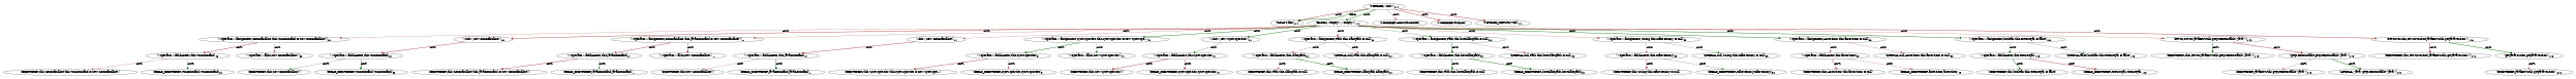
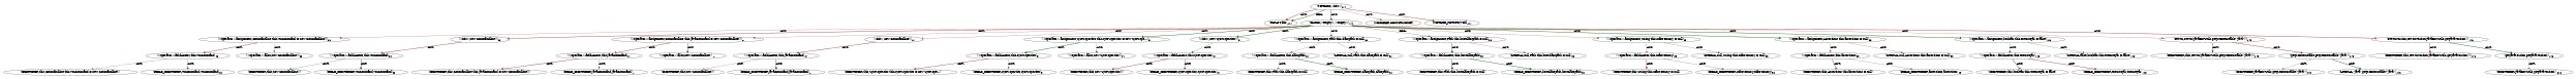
  digraph {
    edge [arrowhead=dot color=brown style=bold]
    n1 [label=<(METHOD,&lt;init&gt;)<SUB>244</SUB>>]
    n2 [label=<(PARAM,this)<SUB>244</SUB>>]
    n3 [label=<(BLOCK,&lt;empty&gt;,&lt;empty&gt;)<SUB>144</SUB>>]
    n4 [label=<(MODIFIER,CONSTRUCTOR)>]
-   n5 [label=<(MODIFIER,PUBLIC)>]
    n6 [label=<(METHOD_RETURN,void)<SUB>247</SUB>>]
    n7 [label=<(&lt;operator&gt;.assignment,Commandline this.vmCommand = new Commandline())<SUB>83</SUB>>]
    n8 [label=<(&lt;init&gt;,new Commandline())<SUB>83</SUB>>]
    n9 [label=<(&lt;operator&gt;.assignment,Commandline this.javaCommand = new Commandline())<SUB>87</SUB>>]
    n10 [label=<(&lt;init&gt;,new Commandline())<SUB>87</SUB>>]
    n11 [label=<(&lt;operator&gt;.assignment,SysProperties this.sysProperties = new SysPrope...)<SUB>91</SUB>>]
    n12 [label=<(&lt;init&gt;,new SysProperties())<SUB>91</SUB>>]
    n13 [label=<(&lt;operator&gt;.assignment,Path this.classpath = null)<SUB>92</SUB>>]
    n14 [label=<(&lt;operator&gt;.assignment,Path this.bootclasspath = null)<SUB>93</SUB>>]
    n15 [label=<(&lt;operator&gt;.assignment,String this.maxMemory = null)<SUB>95</SUB>>]
    n16 [label=<(&lt;operator&gt;.assignment,Assertions this.assertions = null)<SUB>99</SUB>>]
    n17 [label=<(&lt;operator&gt;.assignment,boolean this.executeJar = false)<SUB>705</SUB>>]
    n18 [label=<(setVm,setVm(JavaEnvUtils.getJreExecutable(&quot;java&quot;)))<SUB>245</SUB>>]
    n19 [label=<(setVmversion,setVmversion(JavaEnvUtils.getJavaVersion()))<SUB>246</SUB>>]
    n20 [label=<(&lt;operator&gt;.fieldAccess,this.vmCommand)<SUB>83</SUB>>]
    n21 [label=<(&lt;operator&gt;.alloc,new Commandline())<SUB>83</SUB>>]
    n22 [label=<(&lt;operator&gt;.fieldAccess,this.vmCommand)<SUB>83</SUB>>]
    n23 [label=<(&lt;operator&gt;.fieldAccess,this.javaCommand)<SUB>87</SUB>>]
    n24 [label=<(&lt;operator&gt;.alloc,new Commandline())<SUB>87</SUB>>]
    n25 [label=<(&lt;operator&gt;.fieldAccess,this.javaCommand)<SUB>87</SUB>>]
    n26 [label=<(&lt;operator&gt;.fieldAccess,this.sysProperties)<SUB>91</SUB>>]
    n27 [label=<(&lt;operator&gt;.alloc,new SysProperties())<SUB>91</SUB>>]
    n28 [label=<(&lt;operator&gt;.fieldAccess,this.sysProperties)<SUB>91</SUB>>]
    n29 [label=<(&lt;operator&gt;.fieldAccess,this.classpath)<SUB>92</SUB>>]
    n30 [label=<(LITERAL,null,Path this.classpath = null)<SUB>92</SUB>>]
    n31 [label=<(&lt;operator&gt;.fieldAccess,this.bootclasspath)<SUB>93</SUB>>]
    n32 [label=<(LITERAL,null,Path this.bootclasspath = null)<SUB>93</SUB>>]
    n33 [label=<(&lt;operator&gt;.fieldAccess,this.maxMemory)<SUB>95</SUB>>]
    n34 [label=<(LITERAL,null,String this.maxMemory = null)<SUB>95</SUB>>]
    n35 [label=<(&lt;operator&gt;.fieldAccess,this.assertions)<SUB>99</SUB>>]
    n36 [label=<(LITERAL,null,Assertions this.assertions = null)<SUB>99</SUB>>]
    n37 [label=<(&lt;operator&gt;.fieldAccess,this.executeJar)<SUB>105</SUB>>]
    n38 [label=<(LITERAL,false,boolean this.executeJar = false)<SUB>105</SUB>>]
    n39 [label=<(IDENTIFIER,this,setVm(JavaEnvUtils.getJreExecutable(&quot;java&quot;)))<SUB>245</SUB>>]
    n40 [label=<(getJreExecutable,getJreExecutable(&quot;java&quot;))<SUB>245</SUB>>]
    n41 [label=<(IDENTIFIER,this,setVmversion(JavaEnvUtils.getJavaVersion()))<SUB>246</SUB>>]
    n42 [label=<(getJavaVersion,getJavaVersion())<SUB>246</SUB>>]
    n43 [label=<(IDENTIFIER,this,Commandline this.vmCommand = new Commandline())>]
    n44 [label=<(FIELD_IDENTIFIER,vmCommand,vmCommand)<SUB>83</SUB>>]
    n45 [label=<(IDENTIFIER,this,new Commandline())>]
    n46 [label=<(FIELD_IDENTIFIER,vmCommand,vmCommand)<SUB>83</SUB>>]
    n47 [label=<(IDENTIFIER,this,Commandline this.javaCommand = new Commandline())>]
    n48 [label=<(FIELD_IDENTIFIER,javaCommand,javaCommand)<SUB>87</SUB>>]
    n49 [label=<(IDENTIFIER,this,new Commandline())>]
    n50 [label=<(FIELD_IDENTIFIER,javaCommand,javaCommand)<SUB>87</SUB>>]
    n51 [label=<(IDENTIFIER,this,SysProperties this.sysProperties = new SysPrope...)>]
    n52 [label=<(FIELD_IDENTIFIER,sysProperties,sysProperties)<SUB>91</SUB>>]
    n53 [label=<(IDENTIFIER,this,new SysProperties())>]
    n54 [label=<(FIELD_IDENTIFIER,sysProperties,sysProperties)<SUB>91</SUB>>]
    n55 [label=<(IDENTIFIER,this,Path this.classpath = null)>]
    n56 [label=<(FIELD_IDENTIFIER,classpath,classpath)<SUB>92</SUB>>]
    n57 [label=<(IDENTIFIER,this,Path this.bootclasspath = null)>]
    n58 [label=<(FIELD_IDENTIFIER,bootclasspath,bootclasspath)<SUB>93</SUB>>]
    n59 [label=<(IDENTIFIER,this,String this.maxMemory = null)>]
    n60 [label=<(FIELD_IDENTIFIER,maxMemory,maxMemory)<SUB>95</SUB>>]
    n61 [label=<(IDENTIFIER,this,Assertions this.assertions = null)>]
    n62 [label=<(FIELD_IDENTIFIER,assertions,assertions)<SUB>99</SUB>>]
    n63 [label=<(IDENTIFIER,this,boolean this.executeJar = false)>]
    n64 [label=<(FIELD_IDENTIFIER,executeJar,executeJar)<SUB>105</SUB>>]
    n65 [label=<(IDENTIFIER,JavaEnvUtils,getJreExecutable(&quot;java&quot;))<SUB>245</SUB>>]
    n66 [label=<(LITERAL,&quot;java&quot;,getJreExecutable(&quot;java&quot;))<SUB>245</SUB>>]
    n67 [label=<(IDENTIFIER,JavaEnvUtils,getJavaVersion())<SUB>646</SUB>>]
    n1 -> n2 [label="AST: "]
    n1 -> n2 [color=darkgreen label="DDG: "]
    n1 -> n3 [arrowhead=tee color=darkgreen label="AST: "]
    n1 -> n4 [arrowhead=normal label="AST: " style=solid]
-   n1 -> n5 [arrowhead=normal label="AST: "]
    n1 -> n6 [label="AST: "]
    n3 -> n7 [label="AST: " style=solid]
    n3 -> n8 [arrowhead=tee label="AST: "]
    n3 -> n9 [label="AST: " style=solid]
    n3 -> n10 [arrowhead=tee label="AST: " style=solid]
    n3 -> n11 [arrowhead=tee color=darkgreen label="AST: "]
    n3 -> n12 [arrowhead=tee color=darkgreen label="AST: "]
    n3 -> n13 [label="AST: " style=solid]
-   n3 -> n14 [arrowhead=normal color=darkgreen label="AST: " style=solid]
+   n3 -> n14 [arrowhead=normal color=darkgreen label="DDG: " style=solid]
    n3 -> n15 [label="AST: " style=solid]
    n3 -> n16 [color=darkgreen label="AST: "]
    n3 -> n17 [arrowhead=tee color=darkgreen label="AST: "]
    n3 -> n18 [arrowhead=normal label="AST: " style=solid]
    n3 -> n19 [arrowhead=tee label="AST: "]
    n7 -> n20 [label="AST: "]
    n7 -> n21 [arrowhead=normal label="AST: " style=solid]
    n8 -> n22 [arrowhead=tee label="AST: "]
    n9 -> n23 [arrowhead=tee label="AST: "]
    n9 -> n24 [label="AST: "]
    n10 -> n25 [arrowhead=normal label="AST: "]
    n11 -> n26 [arrowhead=normal color=darkgreen label="AST: "]
    n11 -> n27 [color=darkgreen label="AST: " style=solid]
    n12 -> n28 [color=darkgreen label="AST: " style=solid]
    n13 -> n29 [arrowhead=normal label="AST: " style=solid]
    n13 -> n30 [arrowhead=tee label="AST: " style=solid]
    n14 -> n31 [color=darkgreen label="AST: "]
    n14 -> n32 [arrowhead=normal label="AST: " style=solid]
    n15 -> n33 [arrowhead=tee label="AST: " style=solid]
    n15 -> n34 [color=darkgreen label="AST: " style=solid]
    n16 -> n35 [arrowhead=normal label="AST: " style=solid]
    n16 -> n36 [arrowhead=normal label="AST: " style=solid]
    n17 -> n37 [color=darkgreen label="AST: " style=solid]
    n17 -> n38 [arrowhead=tee color=darkgreen label="AST: " style=solid]
    n18 -> n39 [arrowhead=normal color=darkgreen label="AST: "]
    n18 -> n40 [label="AST: "]
    n19 -> n41 [label="AST: "]
    n19 -> n42 [color=darkgreen label="AST: "]
    n20 -> n43 [arrowhead=tee label="AST: " style=solid]
    n20 -> n44 [color=darkgreen label="AST: " style=solid]
    n22 -> n45 [color=darkgreen label="AST: " style=solid]
    n22 -> n46 [color=darkgreen label="AST: "]
    n23 -> n47 [label="AST: "]
    n23 -> n48 [arrowhead=normal color=darkgreen label="AST: " style=solid]
    n25 -> n49 [arrowhead=tee label="AST: " style=solid]
    n25 -> n50 [color=darkgreen label="AST: "]
    n26 -> n51 [label="AST: "]
    n26 -> n52 [arrowhead=normal label="AST: " style=solid]
    n28 -> n53 [label="AST: "]
    n28 -> n54 [arrowhead=tee label="AST: "]
    n29 -> n55 [arrowhead=tee label="AST: " style=solid]
    n29 -> n56 [arrowhead=normal color=darkgreen label="AST: "]
    n31 -> n57 [color=darkgreen label="AST: "]
    n31 -> n58 [color=darkgreen label="AST: "]
    n33 -> n59 [arrowhead=normal label="AST: "]
    n33 -> n60 [arrowhead=normal color=darkgreen label="AST: " style=solid]
    n35 -> n61 [arrowhead=tee label="AST: "]
    n35 -> n62 [arrowhead=normal label="AST: " style=solid]
    n37 -> n63 [arrowhead=tee color=darkgreen label="AST: "]
    n37 -> n64 [label="AST: "]
    n40 -> n65 [arrowhead=tee label="AST: " style=solid]
    n40 -> n66 [color=darkgreen label="AST: "]
    n42 -> n67 [arrowhead=tee label="AST: " style=solid]
  }
